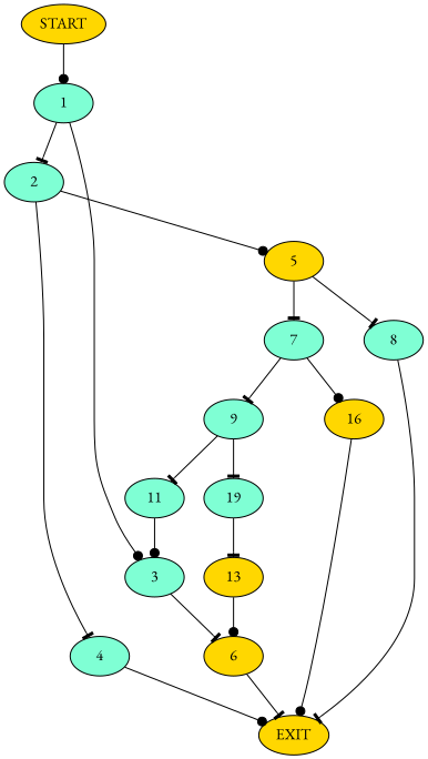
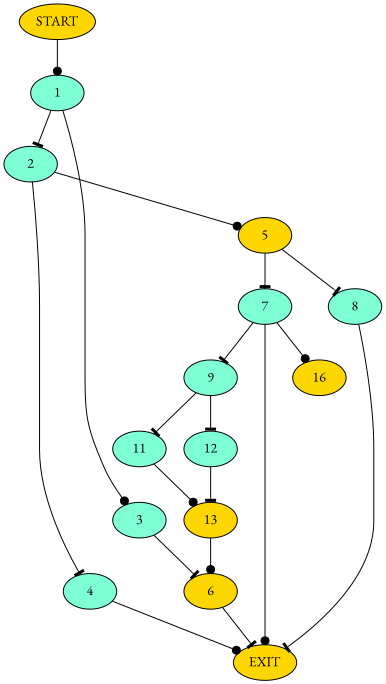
  digraph {
    fontname="EB Garamond"
    node [fillcolor=aquamarine fontname="EB Garamond" style=filled]
    edge [arrowhead=tee fontname="EB Garamond"]
    n1 [fillcolor=gold label=START]
    1
    2
    3
    n5 [fillcolor=gold label=EXIT]
    4
    5 [fillcolor=gold]
    6 [fillcolor=gold]
    7
    8
    9
    n12 [fillcolor=gold label=16]
    11
-   12 [label=19]
+   12
    13 [fillcolor=gold]
    n1 -> 1 [arrowhead=dot]
    1 -> 2
    1 -> 3 [arrowhead=dot]
    2 -> 4
    2 -> 5 [arrowhead=dot]
    3 -> 6
    4 -> n5 [arrowhead=dot]
    5 -> 7
    5 -> 8
    6 -> n5
    7 -> 9
    7 -> n12 [arrowhead=dot]
    8 -> n5
    9 -> 11
    9 -> 12
-   n12 -> n5 [arrowhead=dot]
-   11 -> 3 [arrowhead=dot]
+   7 -> n5 [arrowhead=dot]
+   11 -> 13 [arrowhead=dot]
    12 -> 13
    13 -> 6 [arrowhead=dot]
  }
